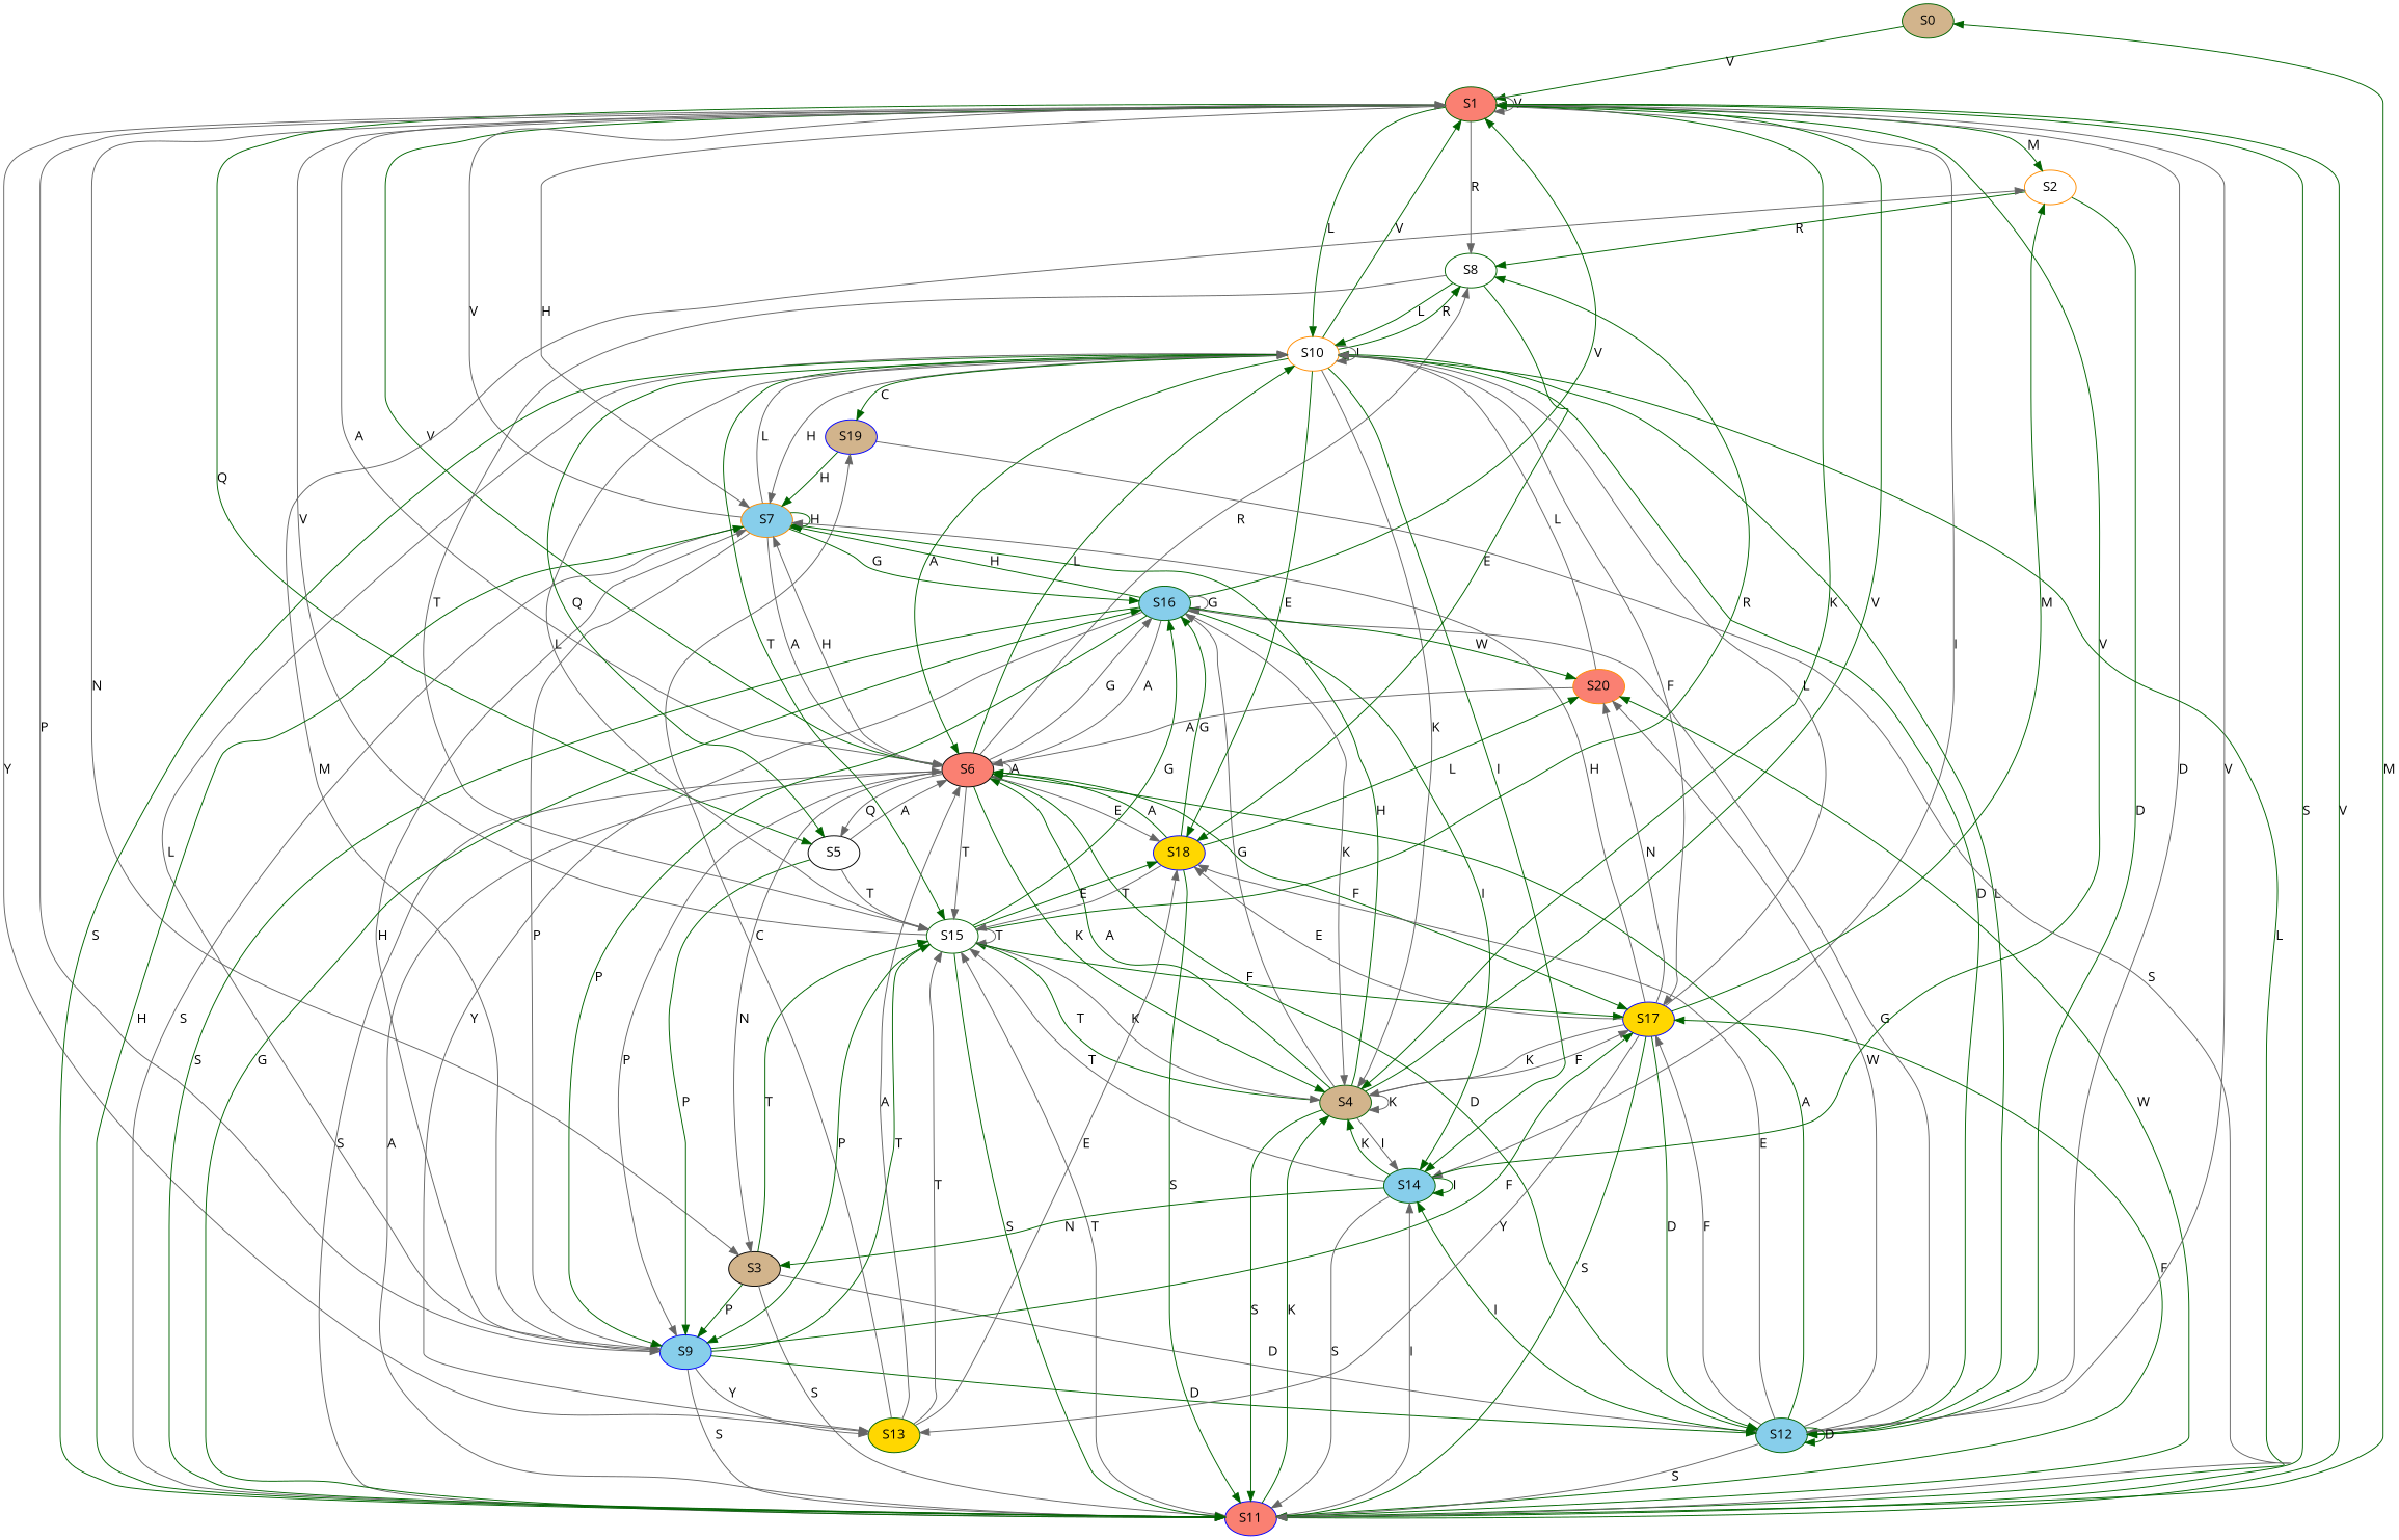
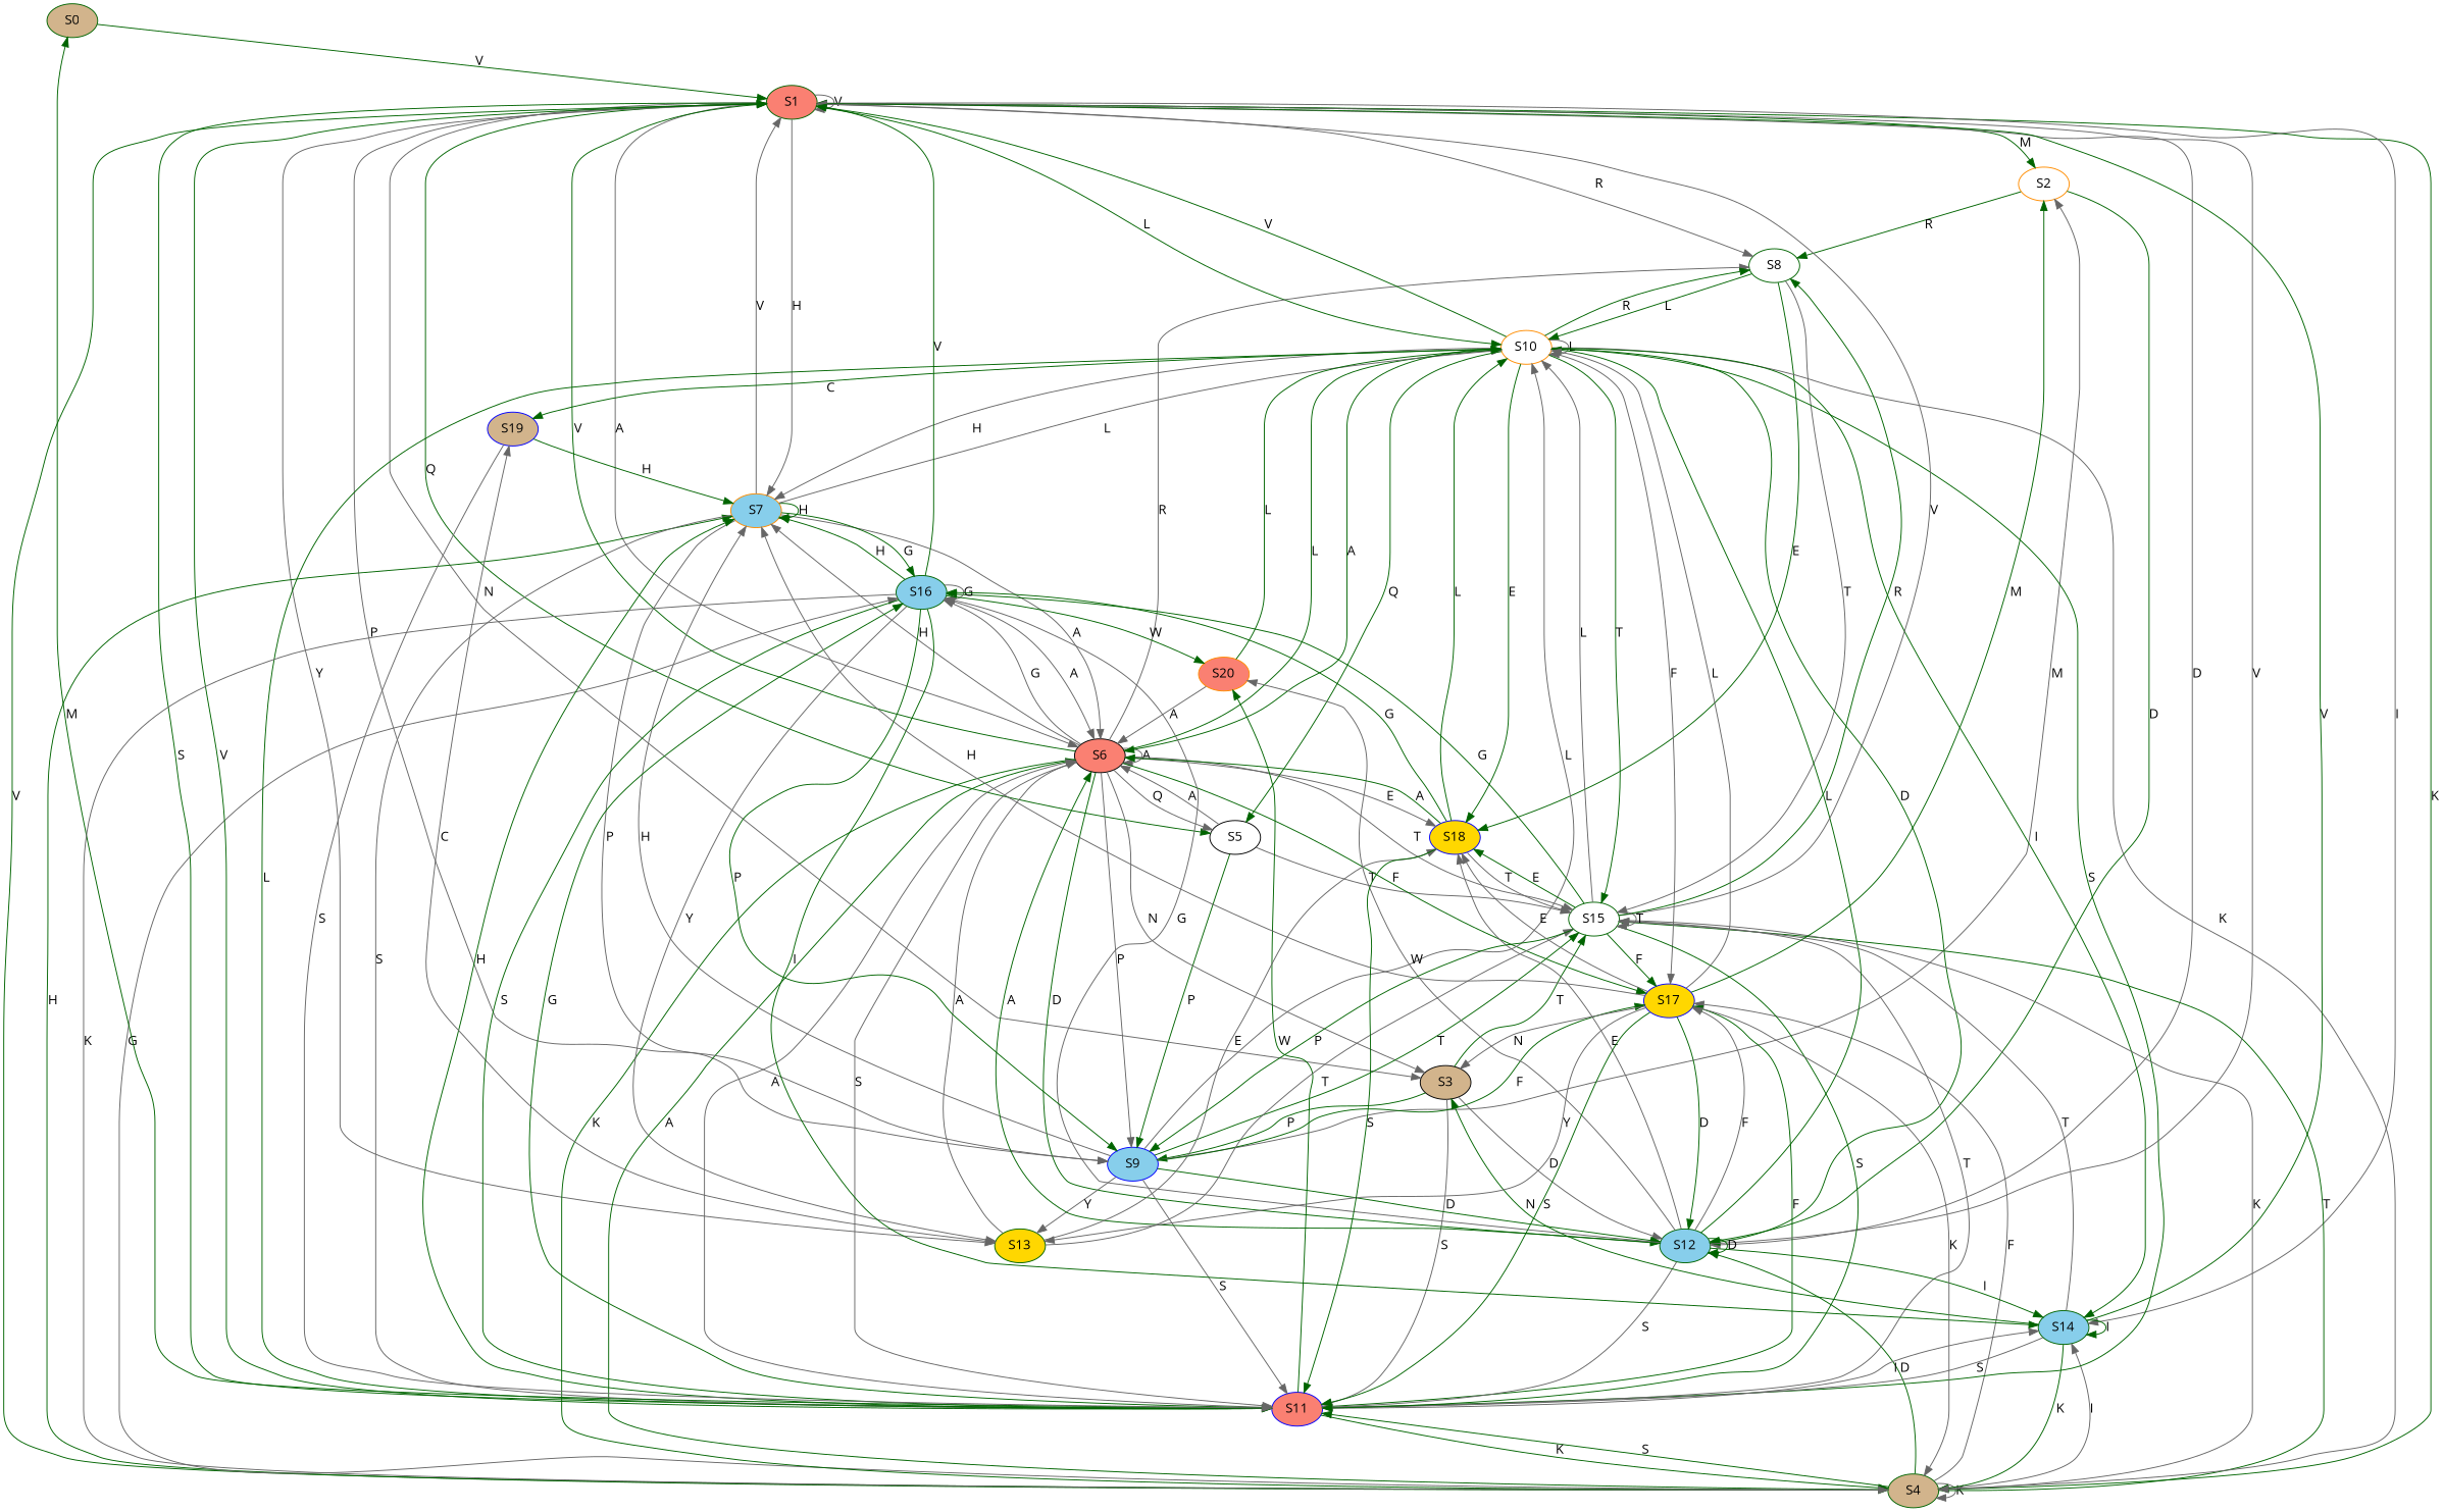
  strict digraph {
    fontname="Open Sans"
    node [color=darkgreen fillcolor=white fontname="Open Sans" style=filled]
    edge [color=darkgreen fontname="Open Sans"]
    S0 [fillcolor=tan]
    S1 [fillcolor=salmon]
    S2 [color=darkorange]
    S3 [color=black fillcolor=tan]
    S4 [fillcolor=tan]
    S5 [color=black]
    S6 [color=black fillcolor=salmon]
    S7 [color=darkorange fillcolor=skyblue]
    S8
    S9 [color=blue fillcolor=skyblue]
    S10 [color=darkorange]
    S11 [color=blue fillcolor=salmon]
    S12 [fillcolor=skyblue]
    S13 [fillcolor=gold]
    S14 [fillcolor=skyblue]
    S15
    S16 [fillcolor=skyblue]
    S17 [color=blue fillcolor=gold]
    S18 [color=blue fillcolor=gold]
    S19 [color=blue fillcolor=tan]
    S20 [color=darkorange fillcolor=salmon]
    S0 -> S1 [label=V]
    S1 -> S1 [color=gray40 label=V]
    S1 -> S2 [label=M]
    S1 -> S3 [color=gray40 label=N]
    S1 -> S4 [label=K]
    S1 -> S5 [label=Q]
    S1 -> S6 [color=gray40 label=A]
    S1 -> S7 [color=gray40 label=H]
    S1 -> S8 [color=gray40 label=R]
    S1 -> S9 [color=gray40 label=P]
    S1 -> S10 [label=L]
    S1 -> S11 [label=S]
    S1 -> S12 [color=gray40 label=D]
    S1 -> S13 [color=gray40 label=Y]
    S1 -> S14 [color=gray40 label=I]
    S2 -> S8 [label=R]
    S2 -> S12 [label=D]
    S3 -> S9 [label=P]
    S3 -> S11 [color=gray40 label=S]
    S3 -> S12 [color=gray40 label=D]
    S3 -> S15 [label=T]
    S4 -> S1 [label=V]
    S4 -> S4 [color=gray40 label=K]
    S4 -> S6 [label=A]
    S4 -> S7 [label=H]
    S4 -> S11 [label=S]
+   S4 -> S12 [label=D]
    S4 -> S14 [color=gray40 label=I]
    S4 -> S15 [label=T]
    S4 -> S16 [color=gray40 label=G]
    S4 -> S17 [color=gray40 label=F]
    S5 -> S6 [color=gray40 label=A]
    S5 -> S9 [label=P]
    S5 -> S15 [color=gray40 label=T]
    S6 -> S1 [label=V]
    S6 -> S3 [color=gray40 label=N]
    S6 -> S4 [label=K]
    S6 -> S5 [color=gray40 label=Q]
    S6 -> S6 [color=gray40 label=A]
    S6 -> S7 [color=gray40 label=H]
    S6 -> S8 [color=gray40 label=R]
    S6 -> S9 [color=gray40 label=P]
    S6 -> S10 [label=L]
    S6 -> S11 [color=gray40 label=S]
    S6 -> S12 [label=D]
    S6 -> S15 [color=gray40 label=T]
    S6 -> S16 [color=gray40 label=G]
    S6 -> S17 [label=F]
    S6 -> S18 [color=gray40 label=E]
    S7 -> S1 [color=gray40 label=V]
    S7 -> S6 [color=gray40 label=A]
    S7 -> S7 [label=H]
    S7 -> S9 [color=gray40 label=P]
    S7 -> S10 [color=gray40 label=L]
    S7 -> S11 [color=gray40 label=S]
    S7 -> S16 [label=G]
    S8 -> S10 [label=L]
    S8 -> S15 [color=gray40 label=T]
    S8 -> S18 [label=E]
    S9 -> S2 [color=gray40 label=M]
    S9 -> S7 [color=gray40 label=H]
    S9 -> S10 [color=gray40 label=L]
    S9 -> S11 [color=gray40 label=S]
    S9 -> S12 [label=D]
    S9 -> S13 [color=gray40 label=Y]
    S9 -> S15 [label=T]
    S9 -> S17 [label=F]
    S10 -> S1 [label=V]
    S10 -> S4 [color=gray40 label=K]
    S10 -> S5 [label=Q]
    S10 -> S6 [label=A]
    S10 -> S7 [color=gray40 label=H]
    S10 -> S8 [label=R]
    S10 -> S10 [color=gray40 label=L]
    S10 -> S11 [label=S]
    S10 -> S12 [label=D]
    S10 -> S14 [label=I]
    S10 -> S15 [label=T]
    S10 -> S17 [color=gray40 label=F]
    S10 -> S18 [label=E]
    S10 -> S19 [label=C]
    S11 -> S0 [label=M]
    S11 -> S1 [label=V]
    S11 -> S4 [label=K]
    S11 -> S6 [color=gray40 label=A]
    S11 -> S7 [label=H]
    S11 -> S10 [label=L]
    S11 -> S14 [color=gray40 label=I]
    S11 -> S15 [color=gray40 label=T]
    S11 -> S16 [label=G]
    S11 -> S17 [label=F]
    S11 -> S20 [label=W]
    S12 -> S1 [color=gray40 label=V]
    S12 -> S6 [label=A]
    S12 -> S10 [label=L]
    S12 -> S11 [color=gray40 label=S]
    S12 -> S12 [label=D]
    S12 -> S14 [label=I]
    S12 -> S16 [color=gray40 label=G]
    S12 -> S17 [color=gray40 label=F]
    S12 -> S18 [color=gray40 label=E]
    S12 -> S20 [color=gray40 label=W]
    S13 -> S6 [color=gray40 label=A]
    S13 -> S15 [color=gray40 label=T]
    S13 -> S18 [color=gray40 label=E]
    S13 -> S19 [color=gray40 label=C]
    S14 -> S1 [label=V]
    S14 -> S3 [label=N]
    S14 -> S4 [label=K]
    S14 -> S11 [color=gray40 label=S]
    S14 -> S14 [label=I]
    S14 -> S15 [color=gray40 label=T]
    S15 -> S1 [color=gray40 label=V]
    S15 -> S4 [color=gray40 label=K]
    S15 -> S8 [label=R]
    S15 -> S9 [label=P]
    S15 -> S10 [color=gray40 label=L]
    S15 -> S11 [label=S]
    S15 -> S15 [color=gray40 label=T]
    S15 -> S16 [label=G]
    S15 -> S17 [label=F]
    S15 -> S18 [label=E]
    S16 -> S1 [label=V]
    S16 -> S4 [color=gray40 label=K]
    S16 -> S6 [color=gray40 label=A]
    S16 -> S7 [label=H]
    S16 -> S9 [label=P]
    S16 -> S11 [label=S]
    S16 -> S13 [color=gray40 label=Y]
    S16 -> S14 [label=I]
    S16 -> S16 [color=gray40 label=G]
    S16 -> S20 [label=W]
    S17 -> S2 [label=M]
-   S17 -> S20 [color=gray40 label=N]
+   S17 -> S3 [color=gray40 label=N]
    S17 -> S4 [color=gray40 label=K]
    S17 -> S7 [color=gray40 label=H]
    S17 -> S10 [color=gray40 label=L]
    S17 -> S11 [label=S]
    S17 -> S12 [label=D]
    S17 -> S13 [color=gray40 label=Y]
    S17 -> S18 [color=gray40 label=E]
    S18 -> S6 [label=A]
-   S18 -> S20 [label=L]
+   S18 -> S10 [label=L]
    S18 -> S11 [label=S]
    S18 -> S15 [color=gray40 label=T]
    S18 -> S16 [label=G]
    S19 -> S7 [label=H]
    S19 -> S11 [color=gray40 label=S]
    S20 -> S6 [color=gray40 label=A]
-   S20 -> S10 [color=gray40 label=L]
+   S20 -> S10 [label=L]
  }
